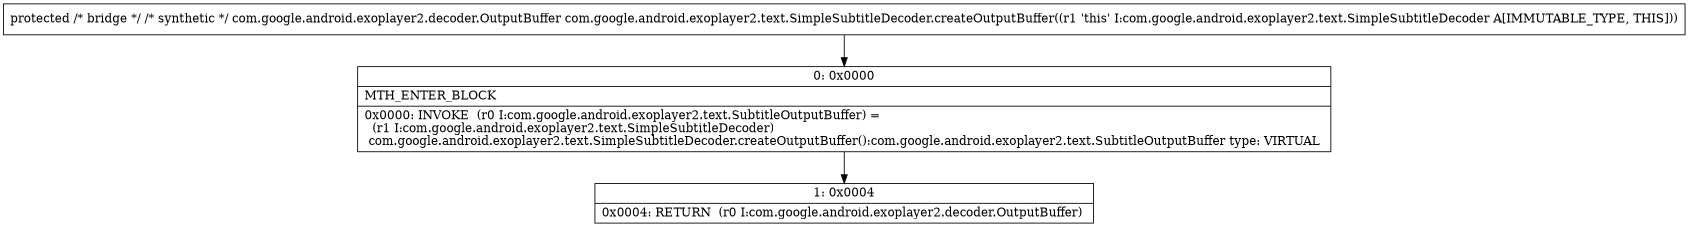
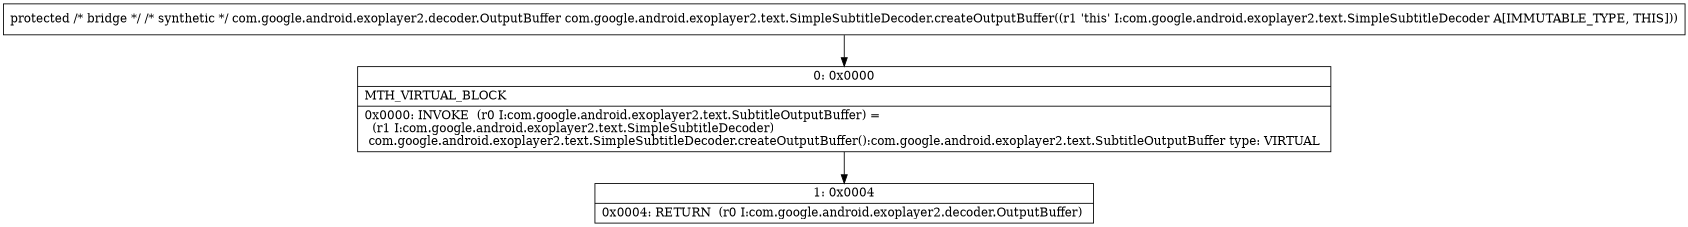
  digraph {
    node [shape=record]
-   n1 [label="{0\:\ 0x0000|MTH_ENTER_BLOCK\l|0x0000: INVOKE  (r0 I:com.google.android.exoplayer2.text.SubtitleOutputBuffer) = \l  (r1 I:com.google.android.exoplayer2.text.SimpleSubtitleDecoder)\l com.google.android.exoplayer2.text.SimpleSubtitleDecoder.createOutputBuffer():com.google.android.exoplayer2.text.SubtitleOutputBuffer type: VIRTUAL \l}"]
+   n1 [label="{0\:\ 0x0000|MTH_VIRTUAL_BLOCK\l|0x0000: INVOKE  (r0 I:com.google.android.exoplayer2.text.SubtitleOutputBuffer) = \l  (r1 I:com.google.android.exoplayer2.text.SimpleSubtitleDecoder)\l com.google.android.exoplayer2.text.SimpleSubtitleDecoder.createOutputBuffer():com.google.android.exoplayer2.text.SubtitleOutputBuffer type: VIRTUAL \l}"]
    n2 [label="{1\:\ 0x0004|0x0004: RETURN  (r0 I:com.google.android.exoplayer2.decoder.OutputBuffer) \l}"]
    n3 [label="{protected \/* bridge *\/ \/* synthetic *\/ com.google.android.exoplayer2.decoder.OutputBuffer com.google.android.exoplayer2.text.SimpleSubtitleDecoder.createOutputBuffer((r1 'this' I:com.google.android.exoplayer2.text.SimpleSubtitleDecoder A[IMMUTABLE_TYPE, THIS])) }"]
    n1 -> n2
    n3 -> n1
  }
